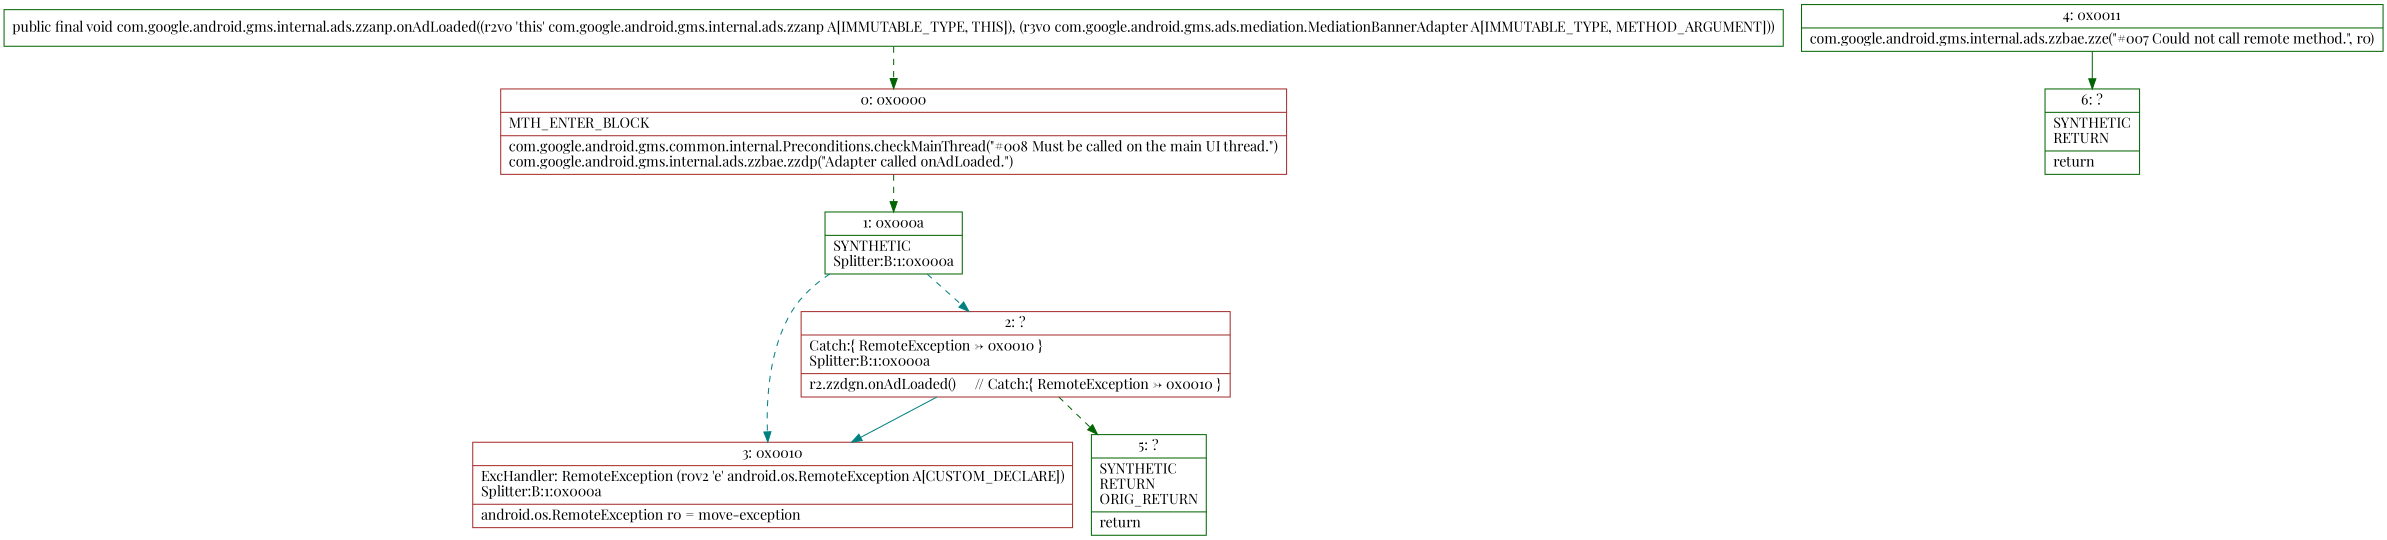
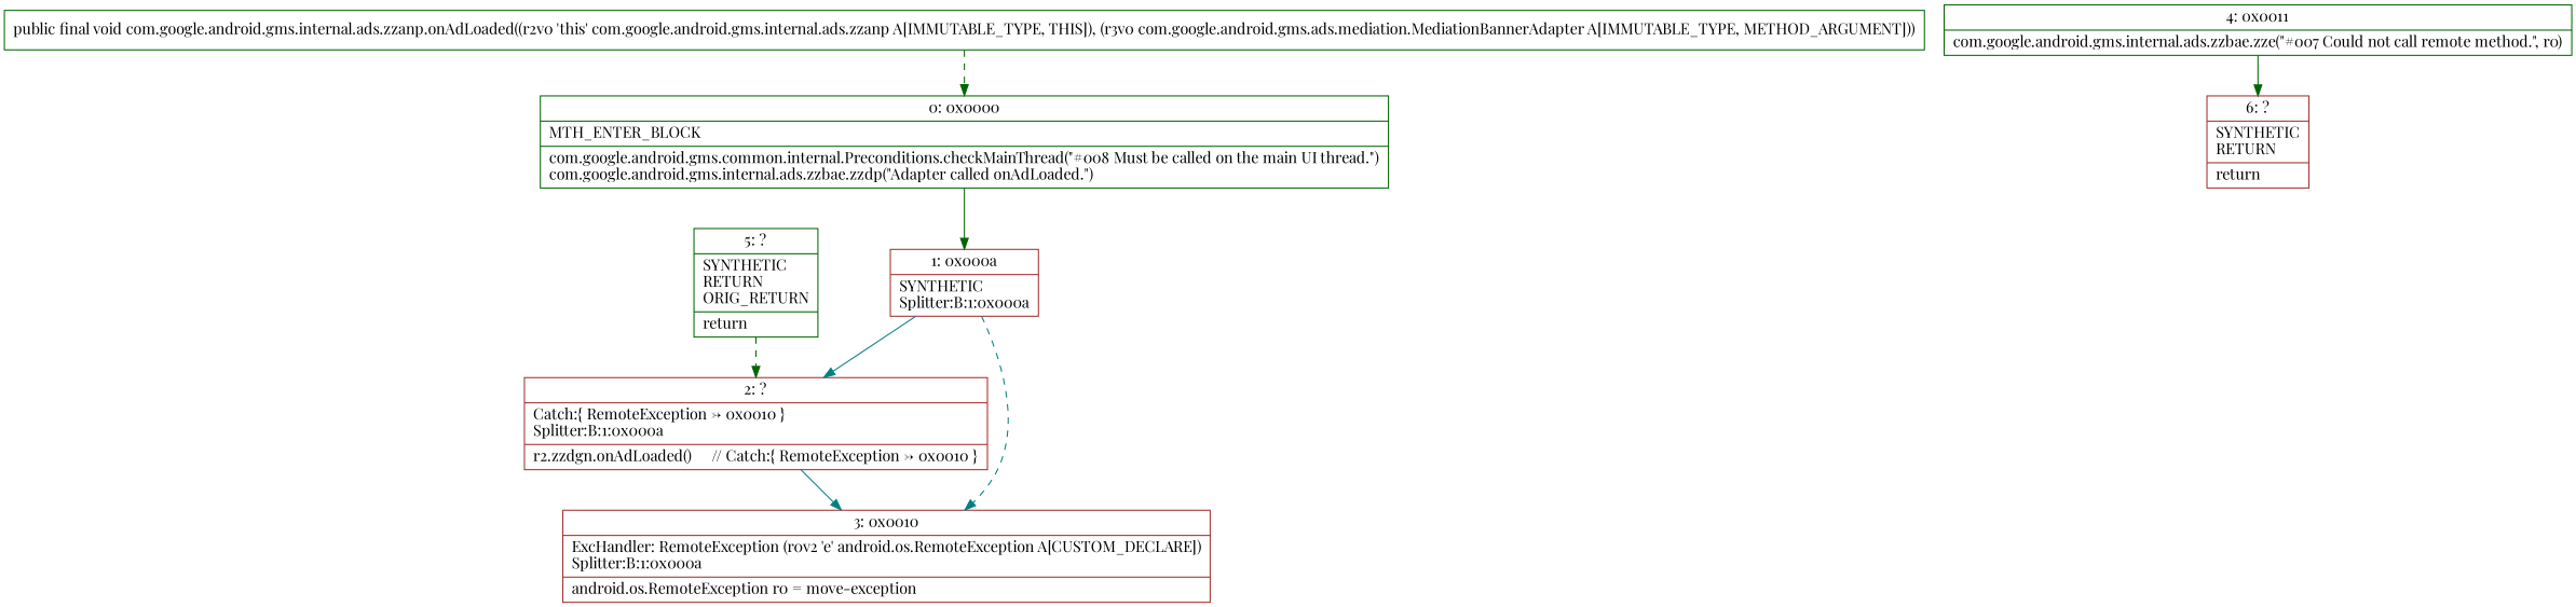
  digraph {
    fontname="Playfair Display"
    node [color=brown fontname="Playfair Display" shape=record]
    edge [color=darkgreen fontname="Playfair Display" style=solid]
-   n1 [label="{0\:\ 0x0000|MTH_ENTER_BLOCK\l|com.google.android.gms.common.internal.Preconditions.checkMainThread(\"#008 Must be called on the main UI thread.\")\lcom.google.android.gms.internal.ads.zzbae.zzdp(\"Adapter called onAdLoaded.\")\l}"]
-   n2 [color=darkgreen label="{1\:\ 0x000a|SYNTHETIC\lSplitter:B:1:0x000a\l}"]
+   n1 [color=darkgreen label="{0\:\ 0x0000|MTH_ENTER_BLOCK\l|com.google.android.gms.common.internal.Preconditions.checkMainThread(\"#008 Must be called on the main UI thread.\")\lcom.google.android.gms.internal.ads.zzbae.zzdp(\"Adapter called onAdLoaded.\")\l}"]
+   n2 [label="{1\:\ 0x000a|SYNTHETIC\lSplitter:B:1:0x000a\l}"]
    n3 [label="{2\:\ ?|Catch:\{ RemoteException \-\> 0x0010 \}\lSplitter:B:1:0x000a\l|r2.zzdgn.onAdLoaded()     \/\/ Catch:\{ RemoteException \-\> 0x0010 \}\l}"]
    n4 [label="{3\:\ 0x0010|ExcHandler: RemoteException (r0v2 'e' android.os.RemoteException A[CUSTOM_DECLARE])\lSplitter:B:1:0x000a\l|android.os.RemoteException r0 = move\-exception\l}"]
    n5 [color=darkgreen label="{5\:\ ?|SYNTHETIC\lRETURN\lORIG_RETURN\l|return\l}"]
    n6 [color=darkgreen label="{4\:\ 0x0011|com.google.android.gms.internal.ads.zzbae.zze(\"#007 Could not call remote method.\", r0)\l}"]
-   n7 [color=darkgreen label="{6\:\ ?|SYNTHETIC\lRETURN\l|return\l}"]
+   n7 [label="{6\:\ ?|SYNTHETIC\lRETURN\l|return\l}"]
    n8 [color=darkgreen label="{public final void com.google.android.gms.internal.ads.zzanp.onAdLoaded((r2v0 'this' com.google.android.gms.internal.ads.zzanp A[IMMUTABLE_TYPE, THIS]), (r3v0 com.google.android.gms.ads.mediation.MediationBannerAdapter A[IMMUTABLE_TYPE, METHOD_ARGUMENT])) }"]
-   n1 -> n2 [style=dashed]
-   n2 -> n3 [color=teal style=dashed]
+   n1 -> n2
+   n2 -> n3 [color=teal]
    n2 -> n4 [color=teal style=dashed]
    n3 -> n4 [color=teal]
-   n3 -> n5 [style=dashed]
+   n5 -> n3 [style=dashed]
    n6 -> n7
    n8 -> n1 [style=dashed]
  }
